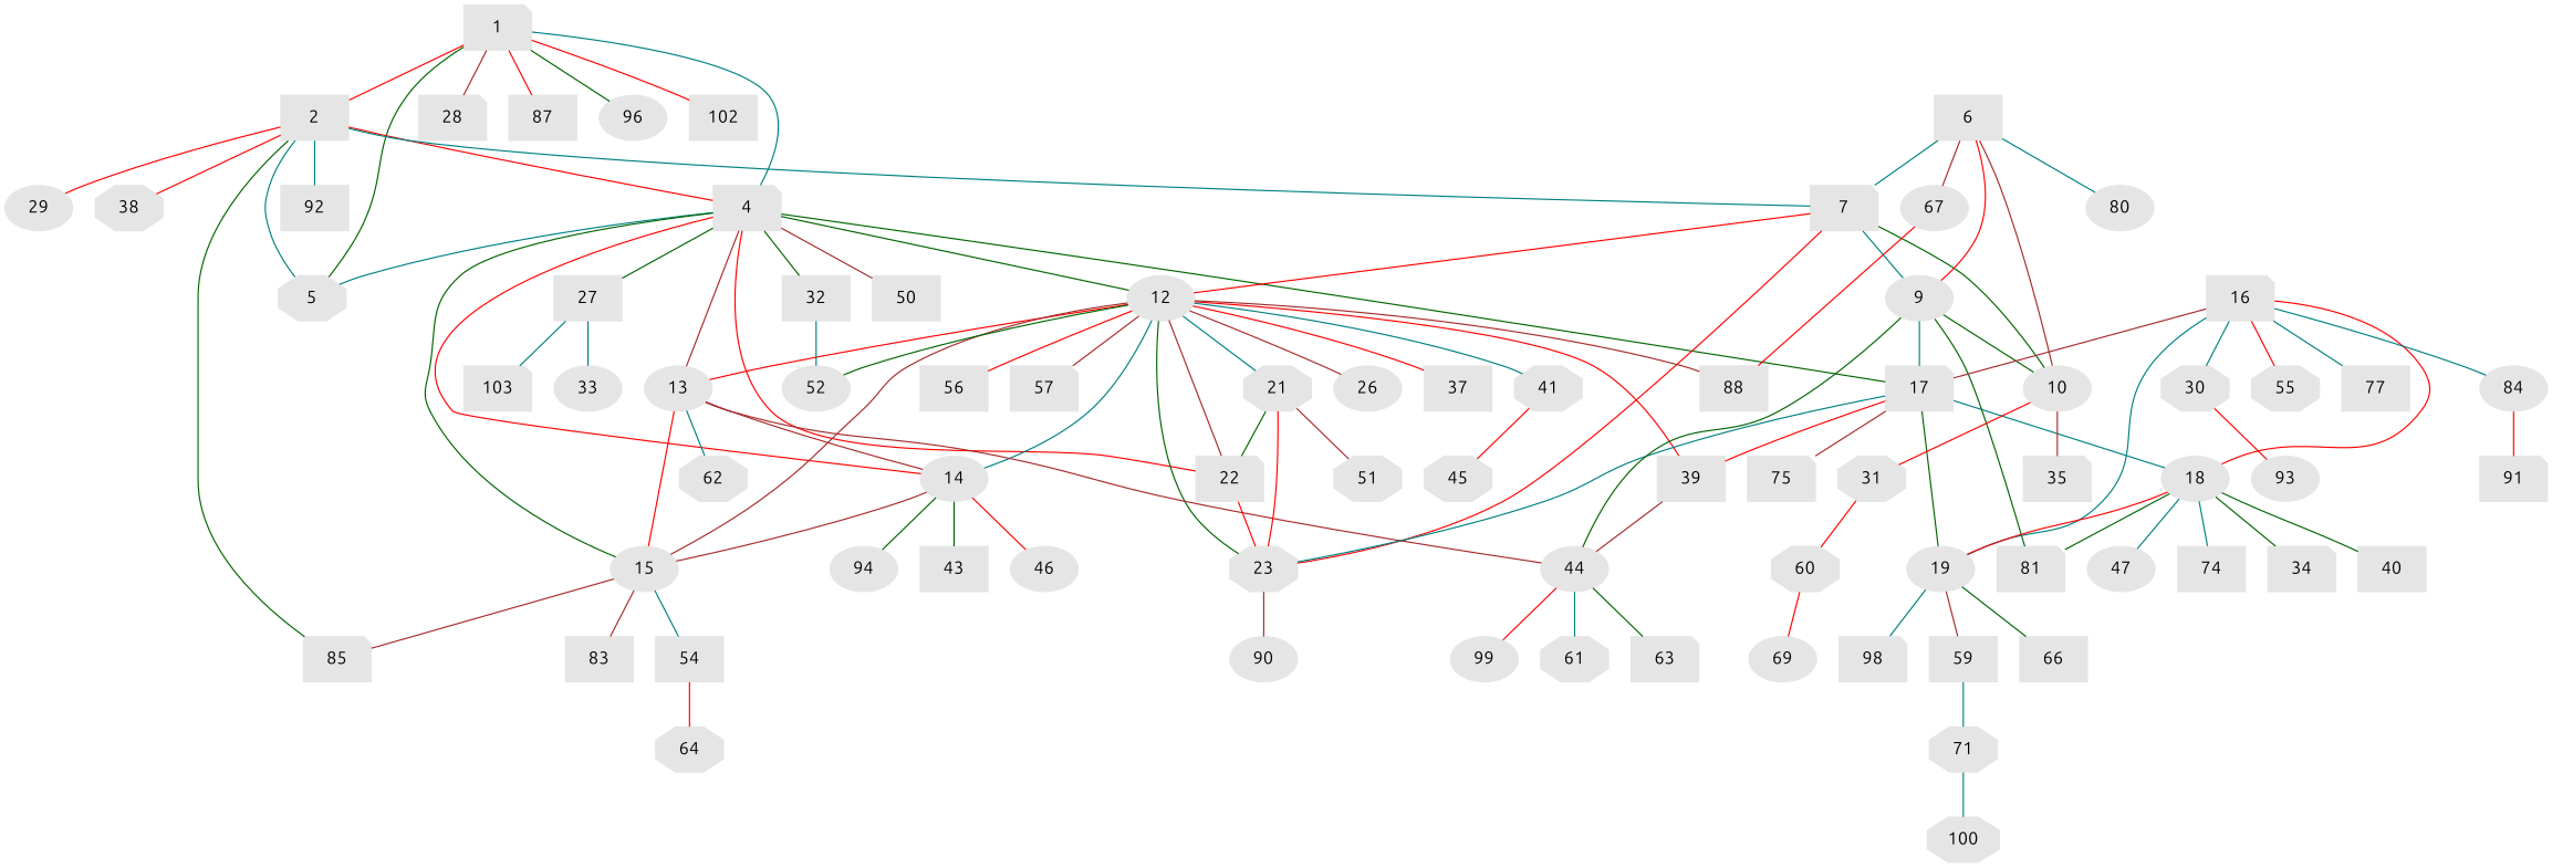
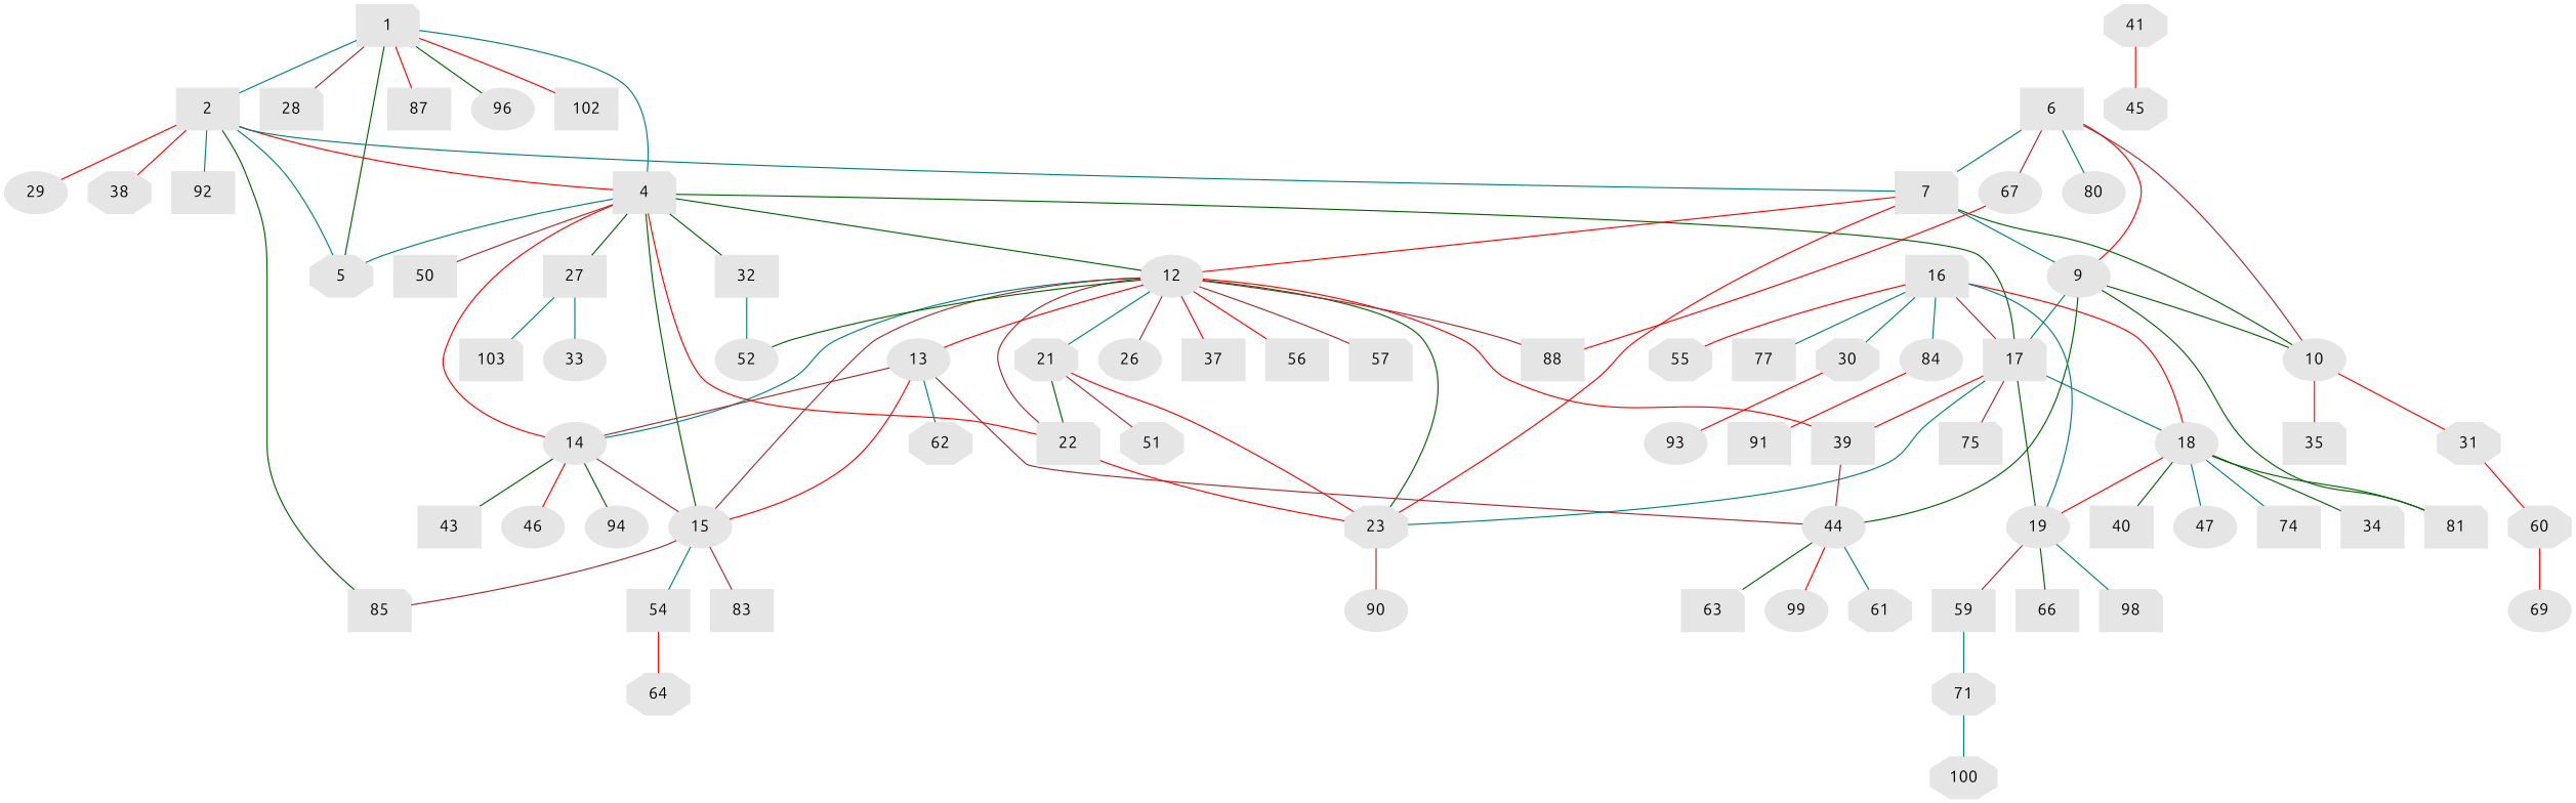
  graph {
    fontname=Ubuntu
    node [color=gray90 fontname=Ubuntu shape=ellipse style=filled]
    edge [color=red fontname=Ubuntu]
    1 [shape=note super="+3"]
    2 [shape=box super="+65"]
    4 [shape=note super="+11"]
    5 [shape=octagon]
    28 [shape=note]
    87 [shape=box]
    96 [super="+97"]
    102 [shape=box]
    7 [shape=note super="+8"]
    29 [super="+95"]
    38 [shape=octagon]
    85 [shape=note]
    92 [shape=box]
    12 [super="+24"]
    13 [super="+76"]
    14 [super="+42"]
    15 [super="+78"]
    17 [shape=note super="+20"]
    22 [shape=note]
    27 [shape=box super="+82"]
    32 [shape=box]
    50 [shape=box]
    9 [super="+53"]
    10 [super="+101"]
    23 [shape=octagon super="+25"]
    21 [shape=octagon super="+49"]
    26
    37 [shape=box]
    39 [shape=box]
    41 [shape=octagon]
    52 [super="+86"]
    56 [shape=box]
    57 [shape=note super="+58"]
    88 [shape=box]
    44 [super="+48"]
    62 [shape=octagon]
    43 [shape=box]
    46
    94
    54 [shape=box]
    83 [shape=box]
    16 [shape=note super="+89"]
    18 [super="+72"]
    19 [super="+68"]
    30 [shape=octagon]
    55 [shape=octagon super="+79"]
    77 [shape=box]
    84
    75 [shape=note]
    33
    103 [shape=note]
    6 [shape=box super="+70"]
    67
    80
    81 [shape=note]
    31 [shape=octagon super="+36"]
    35 [shape=note]
    90
    61 [shape=octagon]
    63 [shape=note]
    99
    60 [shape=octagon]
    51 [shape=octagon]
    45 [shape=octagon]
    64 [shape=octagon]
    34 [shape=note]
    40 [shape=box super="+73"]
    47
    74 [shape=box]
    59 [shape=box]
    66 [shape=box]
    98 [shape=note]
    93
    91 [shape=note]
    71 [shape=octagon]
    69
    100 [shape=octagon]
-   1 -- 2 [weight=2]
+   1 -- 2 [color=teal weight=2]
    1 -- 4 [color=teal weight=2]
    1 -- 5 [color=darkgreen weight=2]
    1 -- 28 [color=brown]
    1 -- 87
    1 -- 96 [color=darkgreen]
    1 -- 102
    2 -- 4
    2 -- 5 [color=teal]
    2 -- 7 [color=teal]
    2 -- 29
    2 -- 38
    2 -- 85 [color=darkgreen]
    2 -- 92 [color=teal]
    4 -- 5 [color=teal]
    4 -- 12 [color=darkgreen]
-   4 -- 13 [color=brown]
    4 -- 14
    4 -- 15 [color=darkgreen]
    4 -- 17 [color=darkgreen]
    4 -- 22
    4 -- 27 [color=darkgreen]
    4 -- 32 [color=darkgreen]
    4 -- 50 [color=brown]
    7 -- 12
    7 -- 9 [color=teal weight=2]
    7 -- 10 [color=darkgreen weight=2]
    7 -- 23
    12 -- 13
    12 -- 14 [color=teal]
    12 -- 15 [color=brown]
    12 -- 22 [color=brown]
    12 -- 23 [color=darkgreen weight=2]
    12 -- 21 [color=teal]
    12 -- 26 [color=brown]
    12 -- 37
    12 -- 39
-   12 -- 41 [color=teal]
    12 -- 52 [color=darkgreen]
    12 -- 56
    12 -- 57 [color=brown]
    12 -- 88 [color=brown]
    13 -- 14 [color=brown]
    13 -- 15
    13 -- 44 [color=brown]
    13 -- 62 [color=teal]
    14 -- 15 [color=brown]
    14 -- 43 [color=darkgreen]
    14 -- 46
    14 -- 94 [color=darkgreen]
    15 -- 85 [color=brown]
    15 -- 54 [color=teal]
    15 -- 83 [color=brown]
    17 -- 23 [color=teal]
    17 -- 39
    17 -- 18 [color=teal weight=2]
    17 -- 19 [color=darkgreen weight=2]
    17 -- 75 [color=brown]
    22 -- 23 [weight=2]
    27 -- 33 [color=teal]
    27 -- 103 [color=teal]
    32 -- 52 [color=teal]
    9 -- 17 [color=teal]
    9 -- 10 [color=darkgreen]
    9 -- 44 [color=darkgreen]
    9 -- 81 [color=darkgreen]
    10 -- 31
    10 -- 35 [color=brown]
    23 -- 90 [color=brown]
    21 -- 22 [color=darkgreen]
    21 -- 23 [weight=2]
    21 -- 51 [color=brown]
    39 -- 44 [color=brown]
    41 -- 45
    44 -- 61 [color=teal]
    44 -- 63 [color=darkgreen]
    44 -- 99
    54 -- 64
    16 -- 17 [color=brown weight=2]
    16 -- 18
    16 -- 19 [color=teal]
    16 -- 30 [color=teal]
    16 -- 55
    16 -- 77 [color=teal]
    16 -- 84 [color=teal]
    18 -- 19
    18 -- 81 [color=darkgreen]
    18 -- 34 [color=darkgreen]
    18 -- 40 [color=darkgreen]
    18 -- 47 [color=teal]
    18 -- 74 [color=teal]
    19 -- 59 [color=brown]
    19 -- 66 [color=darkgreen]
    19 -- 98 [color=teal]
    30 -- 93
    84 -- 91
    6 -- 7 [color=teal weight=2]
    6 -- 9
    6 -- 10 [color=brown]
    6 -- 67 [color=brown]
    6 -- 80 [color=teal]
    67 -- 88
    31 -- 60
    60 -- 69
    59 -- 71 [color=teal]
    71 -- 100 [color=teal]
  }
